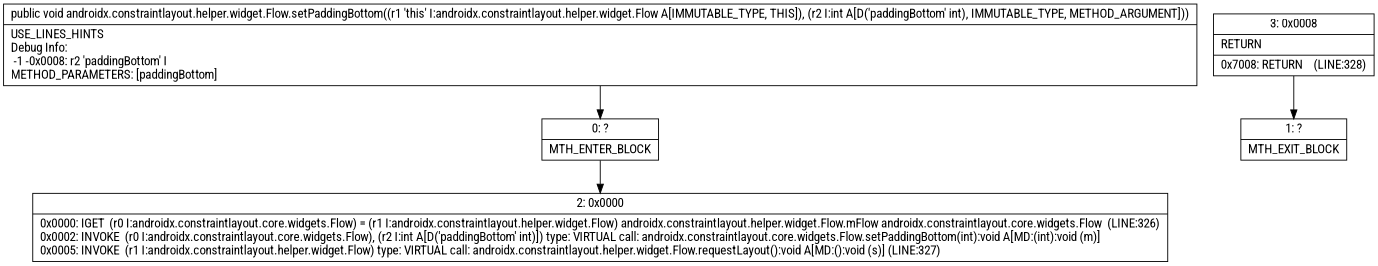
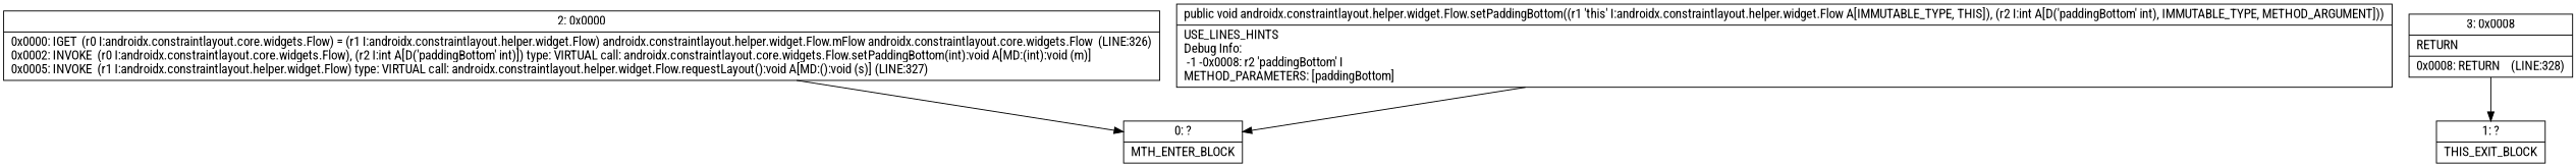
  digraph {
    fontname="Roboto Condensed"
    node [fontname="Roboto Condensed" shape=record]
    edge [fontname="Roboto Condensed"]
    n1 [label="{0\:\ ?|MTH_ENTER_BLOCK\l}"]
    n2 [label="{2\:\ 0x0000|0x0000: IGET  (r0 I:androidx.constraintlayout.core.widgets.Flow) = (r1 I:androidx.constraintlayout.helper.widget.Flow) androidx.constraintlayout.helper.widget.Flow.mFlow androidx.constraintlayout.core.widgets.Flow  (LINE:326)\l0x0002: INVOKE  (r0 I:androidx.constraintlayout.core.widgets.Flow), (r2 I:int A[D('paddingBottom' int)]) type: VIRTUAL call: androidx.constraintlayout.core.widgets.Flow.setPaddingBottom(int):void A[MD:(int):void (m)]\l0x0005: INVOKE  (r1 I:androidx.constraintlayout.helper.widget.Flow) type: VIRTUAL call: androidx.constraintlayout.helper.widget.Flow.requestLayout():void A[MD:():void (s)] (LINE:327)\l}"]
-   n3 [label="{3\:\ 0x0008|RETURN\l|0x7008: RETURN    (LINE:328)\l}"]
-   n4 [label="{1\:\ ?|MTH_EXIT_BLOCK\l}"]
+   n3 [label="{3\:\ 0x0008|RETURN\l|0x0008: RETURN    (LINE:328)\l}"]
+   n4 [label="{1\:\ ?|THIS_EXIT_BLOCK\l}"]
    n5 [label="{public void androidx.constraintlayout.helper.widget.Flow.setPaddingBottom((r1 'this' I:androidx.constraintlayout.helper.widget.Flow A[IMMUTABLE_TYPE, THIS]), (r2 I:int A[D('paddingBottom' int), IMMUTABLE_TYPE, METHOD_ARGUMENT]))  | USE_LINES_HINTS\lDebug Info:\l  \-1 \-0x0008: r2 'paddingBottom' I\lMETHOD_PARAMETERS: [paddingBottom]\l}"]
-   n1 -> n2
+   n2 -> n1
    n3 -> n4
    n5 -> n1
  }
